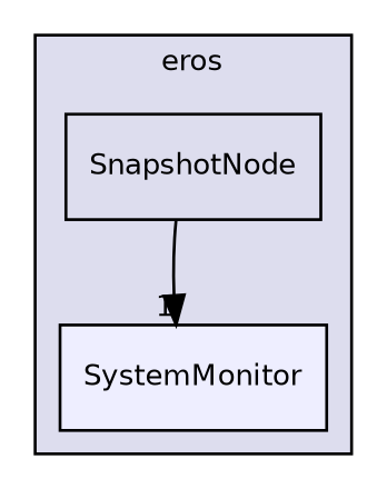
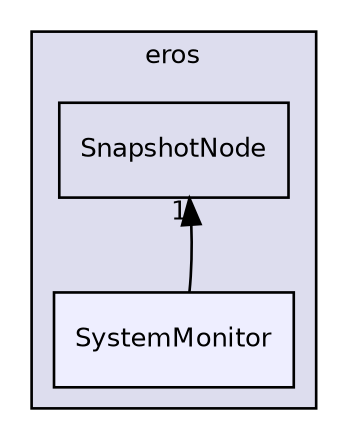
  digraph {
    compound=true
    node [fontname=Helvetica fontsize=10 shape=box]
    n1 [label=SnapshotNode]
    n2 [fillcolor="#eeeeff" label=SystemMonitor pencolor=black style=filled]
    subgraph cluster_1 {
      bgcolor="#ddddee"
      fontname=Helvetica
      fontsize=10
      label=eros
      pencolor=black
      n1
      n2
    }
-   n1 -> n2 [headlabel=1 labeldistance=1.5 labelfontname=Helvetica labelfontsize=10]
+   n2 -> n1 [headlabel=1 labeldistance=1.5 labelfontname=Helvetica labelfontsize=10]
  }
